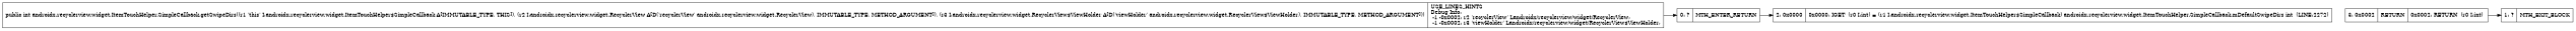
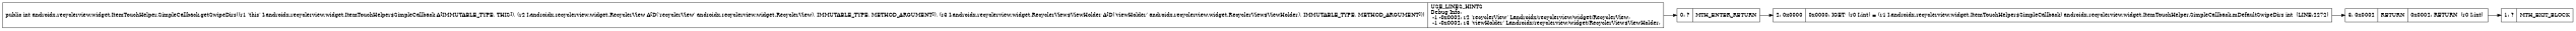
  digraph {
    rankdir=LR
    node [shape=record]
    n1 [label="{0\:\ ?|MTH_ENTER_RETURN\l}"]
    n2 [label="{2\:\ 0x0000|0x0000: IGET  (r0 I:int) = (r1 I:androidx.recyclerview.widget.ItemTouchHelper$SimpleCallback) androidx.recyclerview.widget.ItemTouchHelper.SimpleCallback.mDefaultSwipeDirs int  (LINE:2272)\l}"]
    n3 [label="{3\:\ 0x0002|RETURN\l|0x0002: RETURN  (r0 I:int) \l}"]
    n4 [label="{1\:\ ?|MTH_EXIT_BLOCK\l}"]
    n5 [label="{public int androidx.recyclerview.widget.ItemTouchHelper.SimpleCallback.getSwipeDirs((r1 'this' I:androidx.recyclerview.widget.ItemTouchHelper$SimpleCallback A[IMMUTABLE_TYPE, THIS]), (r2 I:androidx.recyclerview.widget.RecyclerView A[D('recyclerView' androidx.recyclerview.widget.RecyclerView), IMMUTABLE_TYPE, METHOD_ARGUMENT]), (r3 I:androidx.recyclerview.widget.RecyclerView$ViewHolder A[D('viewHolder' androidx.recyclerview.widget.RecyclerView$ViewHolder), IMMUTABLE_TYPE, METHOD_ARGUMENT]))  | USE_LINES_HINTS\lDebug Info:\l  \-1 \-0x0002: r2 'recyclerView' Landroidx\/recyclerview\/widget\/RecyclerView;\l  \-1 \-0x0002: r3 'viewHolder' Landroidx\/recyclerview\/widget\/RecyclerView$ViewHolder;\l}"]
    n1 -> n2
+   n2 -> n3
    n3 -> n4
    n5 -> n1
  }
